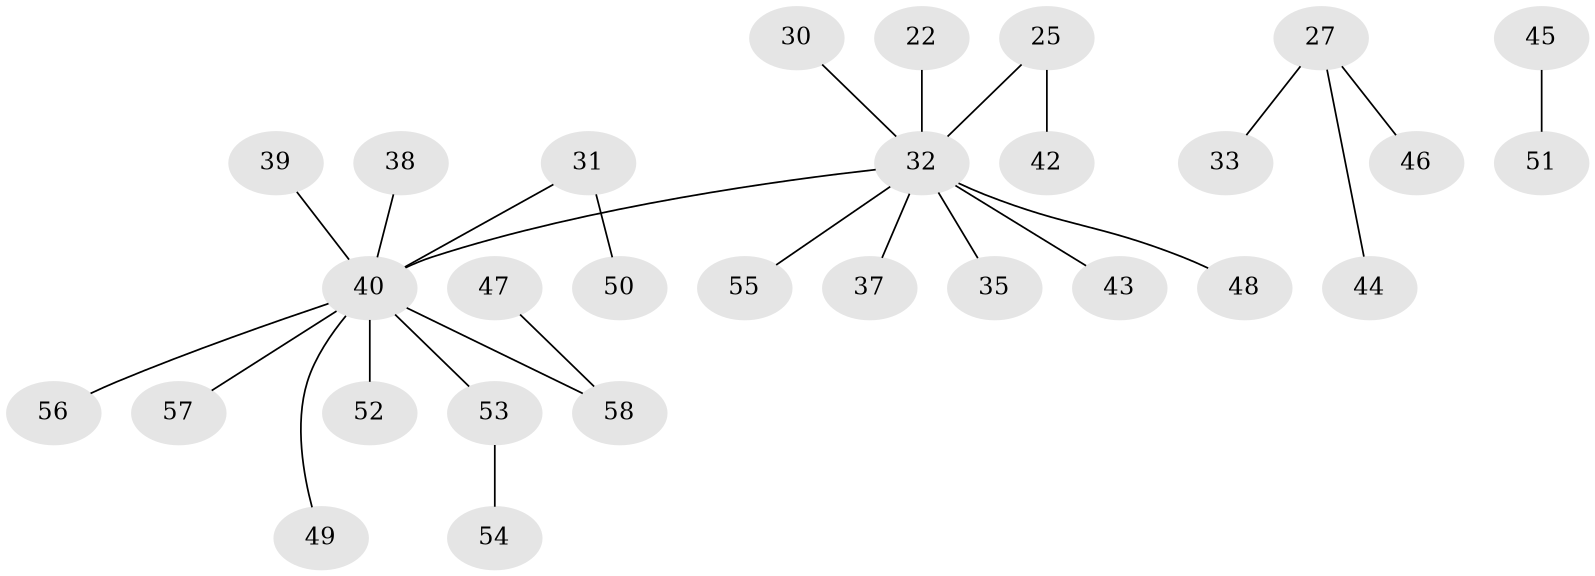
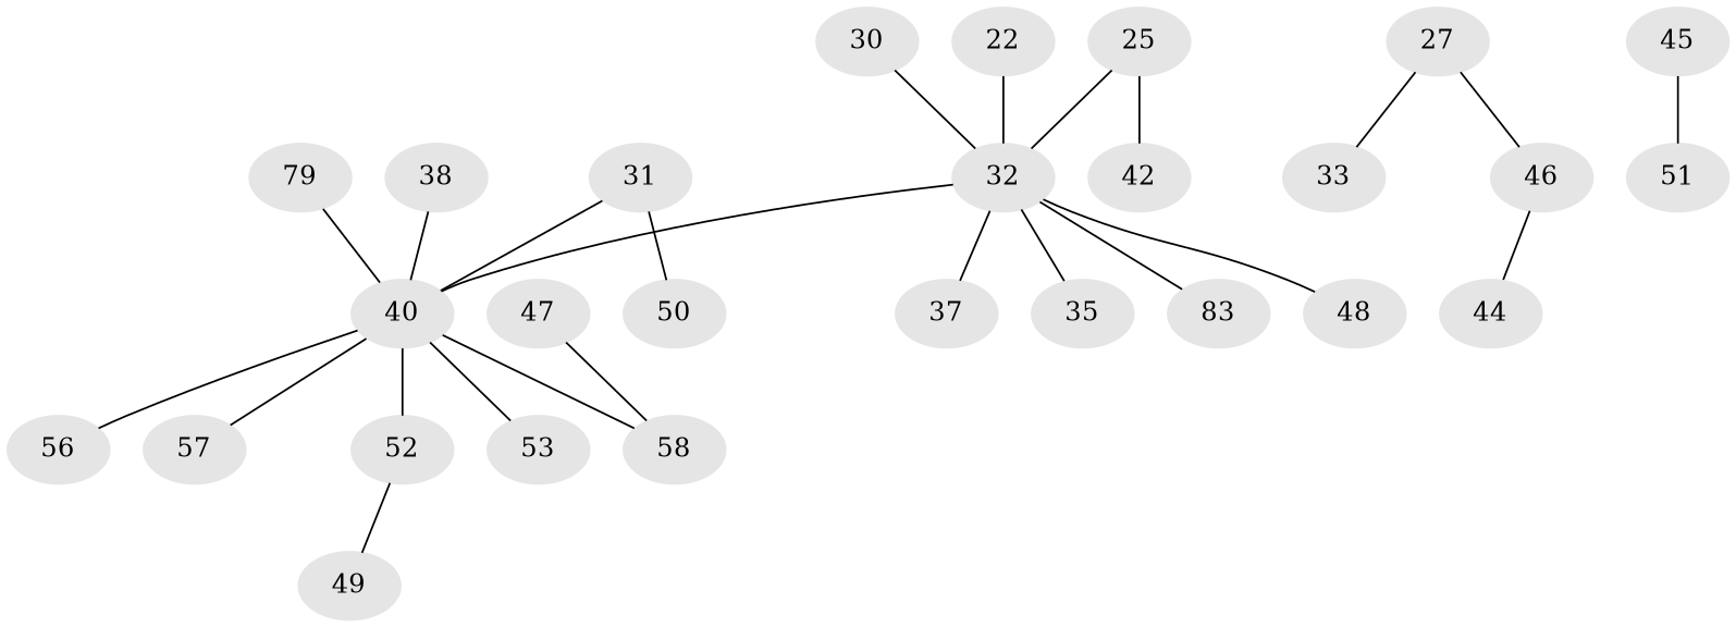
  graph {
    node [color=gray90 style=filled]
    32 [super="+6+20+21"]
    40 [super="+17+29+36+28+37"]
    n3 [label=37]
    35
-   43
+   43 [label=83]
    48
-   55
    22
    25
    42
    27
    33
    44
    46
    30
    49
    52
    53
    56
    57
    58 [super="+41"]
    31
    50
    45
    51
    38
-   39
-   54
+   39 [label=79]
    47
    32 -- 40
    32 -- n3
    32 -- 35
    32 -- 43
    32 -- 48
-   32 -- 55
-   40 -- 49
+   52 -- 49
    40 -- 52
    40 -- 53
    40 -- 56
    40 -- 57
    40 -- 58
    22 -- 32
    25 -- 32
    25 -- 42
    27 -- 33
-   27 -- 44
+   46 -- 44
    27 -- 46
    30 -- 32
-   53 -- 54
    31 -- 40
    31 -- 50
    45 -- 51
    38 -- 40
    39 -- 40
    47 -- 58
  }
